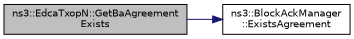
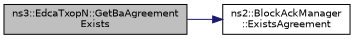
  digraph {
    rankdir=LR
    node [color=black fontname=Helvetica fontsize=10 shape=record style=filled]
    n1 [fillcolor=grey75 fontcolor=black height=0.2 label="ns3::EdcaTxopN::GetBaAgreement\lExists" width=0.4]
-   n2 [fillcolor=white height=0.2 label="ns3::BlockAckManager\l::ExistsAgreement" width=0.4]
+   n2 [fillcolor=white height=0.2 label="ns2::BlockAckManager\l::ExistsAgreement" width=0.4]
    n1 -> n2 [color=midnightblue fontname=Helvetica fontsize=10 labelfontname=Helvetica labelfontsize=10 style=solid]
  }
